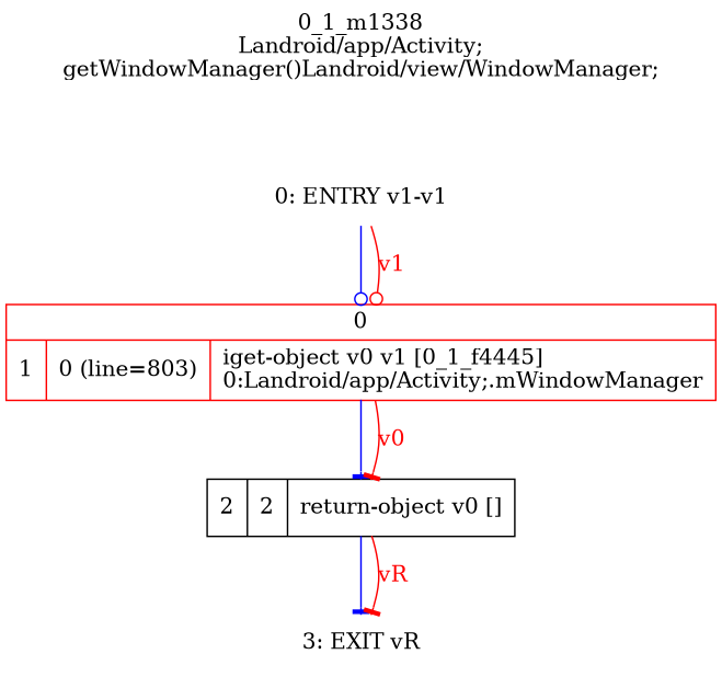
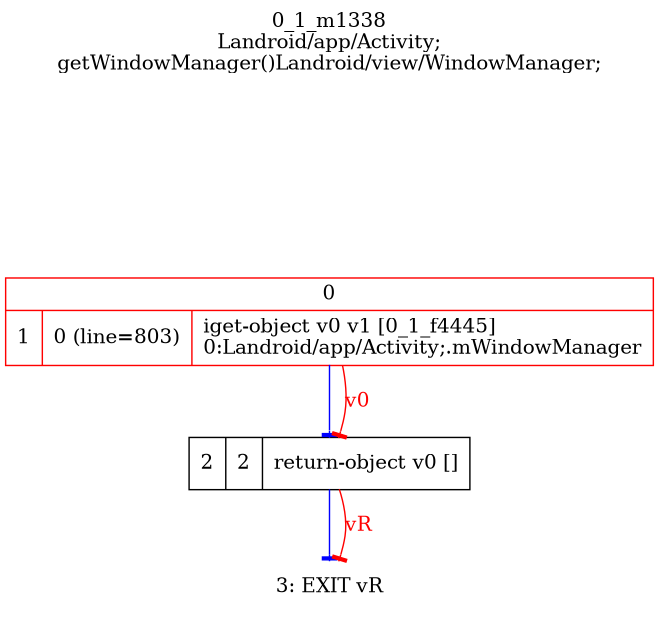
  digraph {
    label="0_1_m1338\nLandroid/app/Activity;\ngetWindowManager()Landroid/view/WindowManager;"
    labelloc=t
    rankdir=UD
    node [shape=plaintext]
    edge [color=blue fontcolor=blue arrowhead=tee]
-   n1 [label="0: ENTRY v1-v1"]
    n2 [color=red label="{0|{1|0 (line=803)|iget-object v0 v1 [0_1_f4445]\l0:Landroid/app/Activity;.mWindowManager\l}}" shape=record]
    n3 [label="2|2|return-object v0 []\l" shape=record]
    n4 [label="3: EXIT vR"]
-   n1 -> n2 [weight=100 arrowhead=odot]
-   n1 -> n2 [color=red fontcolor=red label=v1 arrowhead=odot]
    n2 -> n3 [weight=100]
    n2 -> n3 [color=red fontcolor=red label=v0]
    n3 -> n4 [weight=100]
    n3 -> n4 [color=red fontcolor=red label=vR]
  }
